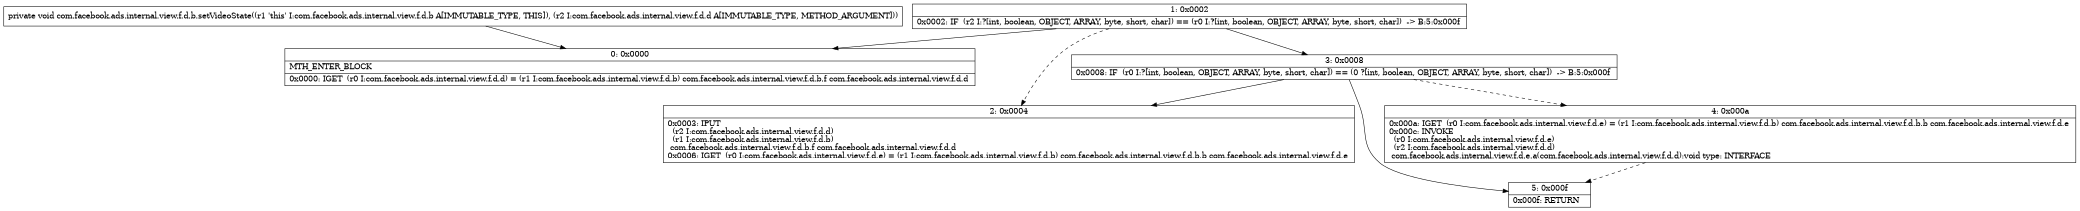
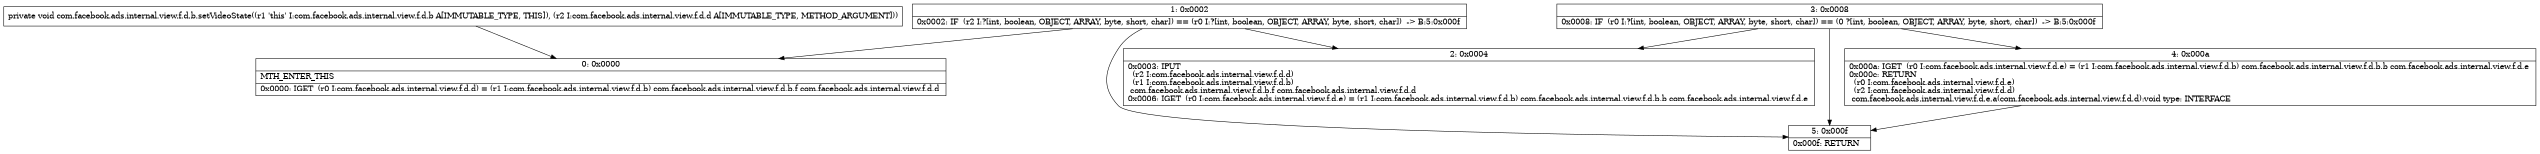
  digraph {
    node [shape=record]
-   n1 [label="{0\:\ 0x0000|MTH_ENTER_BLOCK\l|0x0000: IGET  (r0 I:com.facebook.ads.internal.view.f.d.d) = (r1 I:com.facebook.ads.internal.view.f.d.b) com.facebook.ads.internal.view.f.d.b.f com.facebook.ads.internal.view.f.d.d \l}"]
+   n1 [label="{0\:\ 0x0000|MTH_ENTER_THIS\l|0x0000: IGET  (r0 I:com.facebook.ads.internal.view.f.d.d) = (r1 I:com.facebook.ads.internal.view.f.d.b) com.facebook.ads.internal.view.f.d.b.f com.facebook.ads.internal.view.f.d.d \l}"]
    n2 [label="{1\:\ 0x0002|0x0002: IF  (r2 I:?[int, boolean, OBJECT, ARRAY, byte, short, char]) == (r0 I:?[int, boolean, OBJECT, ARRAY, byte, short, char])  \-\> B:5:0x000f \l}"]
    n3 [label="{2\:\ 0x0004|0x0003: IPUT  \l  (r2 I:com.facebook.ads.internal.view.f.d.d)\l  (r1 I:com.facebook.ads.internal.view.f.d.b)\l com.facebook.ads.internal.view.f.d.b.f com.facebook.ads.internal.view.f.d.d \l0x0006: IGET  (r0 I:com.facebook.ads.internal.view.f.d.e) = (r1 I:com.facebook.ads.internal.view.f.d.b) com.facebook.ads.internal.view.f.d.b.b com.facebook.ads.internal.view.f.d.e \l}"]
    n4 [label="{5\:\ 0x000f|0x000f: RETURN   \l}"]
    n5 [label="{3\:\ 0x0008|0x0008: IF  (r0 I:?[int, boolean, OBJECT, ARRAY, byte, short, char]) == (0 ?[int, boolean, OBJECT, ARRAY, byte, short, char])  \-\> B:5:0x000f \l}"]
-   n6 [label="{4\:\ 0x000a|0x000a: IGET  (r0 I:com.facebook.ads.internal.view.f.d.e) = (r1 I:com.facebook.ads.internal.view.f.d.b) com.facebook.ads.internal.view.f.d.b.b com.facebook.ads.internal.view.f.d.e \l0x000c: INVOKE  \l  (r0 I:com.facebook.ads.internal.view.f.d.e)\l  (r2 I:com.facebook.ads.internal.view.f.d.d)\l com.facebook.ads.internal.view.f.d.e.a(com.facebook.ads.internal.view.f.d.d):void type: INTERFACE \l}"]
+   n6 [label="{4\:\ 0x000a|0x000a: IGET  (r0 I:com.facebook.ads.internal.view.f.d.e) = (r1 I:com.facebook.ads.internal.view.f.d.b) com.facebook.ads.internal.view.f.d.b.b com.facebook.ads.internal.view.f.d.e \l0x000c: RETURN  \l  (r0 I:com.facebook.ads.internal.view.f.d.e)\l  (r2 I:com.facebook.ads.internal.view.f.d.d)\l com.facebook.ads.internal.view.f.d.e.a(com.facebook.ads.internal.view.f.d.d):void type: INTERFACE \l}"]
    n7 [label="{private void com.facebook.ads.internal.view.f.d.b.setVideoState((r1 'this' I:com.facebook.ads.internal.view.f.d.b A[IMMUTABLE_TYPE, THIS]), (r2 I:com.facebook.ads.internal.view.f.d.d A[IMMUTABLE_TYPE, METHOD_ARGUMENT])) }"]
    n2 -> n1
-   n2 -> n3 [style=dashed]
-   n2 -> n5
+   n2 -> n3 [style=solid]
+   n2 -> n4
    n5 -> n3
    n5 -> n4
-   n5 -> n6 [style=dashed]
-   n6 -> n4 [style=dashed]
+   n5 -> n6 [style=solid]
+   n6 -> n4
    n7 -> n1
  }
